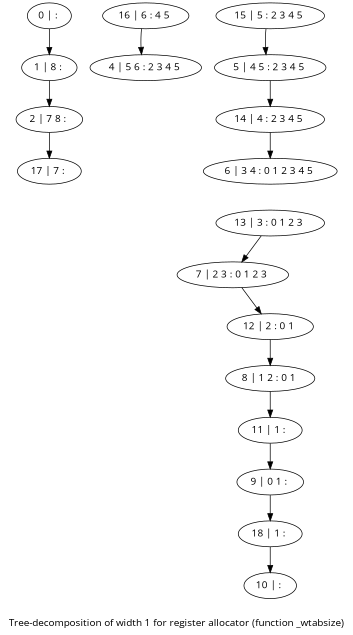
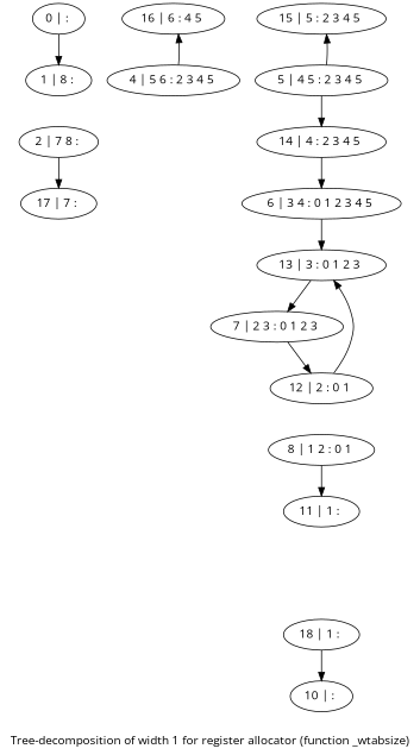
  digraph {
    fontname="Open Sans"
    label="Tree-decomposition of width 1 for register allocator (function _wtabsize)"
    node [fontname="Open Sans"]
    edge [fontname="Open Sans"]
    n1 [label="0 | : "]
    n2 [label="1 | 8 : "]
    n3 [label="2 | 7 8 : "]
    n4 [label="17 | 7 : "]
    n5 [label="16 | 6 : 4 5 "]
    n6 [label="4 | 5 6 : 2 3 4 5 "]
    n7 [label="15 | 5 : 2 3 4 5 "]
    n8 [label="5 | 4 5 : 2 3 4 5 "]
    n9 [label="14 | 4 : 2 3 4 5 "]
    n10 [label="6 | 3 4 : 0 1 2 3 4 5 "]
    n11 [label="13 | 3 : 0 1 2 3 "]
    n12 [label="7 | 2 3 : 0 1 2 3 "]
    n13 [label="12 | 2 : 0 1 "]
    n14 [label="8 | 1 2 : 0 1 "]
    n15 [label="11 | 1 : "]
-   n16 [label="9 | 0 1 : "]
    n17 [label="18 | 1 : "]
    n18 [label="10 | : "]
    n1 -> n2
-   n2 -> n3
    n3 -> n4
-   n5 -> n6
-   n7 -> n8
+   n6 -> n5
+   n8 -> n7
    n8 -> n9
    n9 -> n10
+   n10 -> n11
    n11 -> n12
    n12 -> n13
-   n13 -> n14
+   n13 -> n11
    n14 -> n15
-   n15 -> n16
-   n16 -> n17
    n17 -> n18
  }
